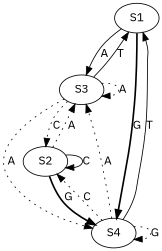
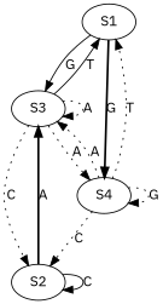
  strict digraph {
    fontname="IBM Plex Sans"
    node [fontname="IBM Plex Sans"]
    edge [fontname="IBM Plex Sans" style=dotted]
    S1
    S3
    S4
    S2
-   S1 -> S3 [label=A style=solid]
+   S1 -> S3 [label=G style=solid]
    S1 -> S4 [label=G style=bold]
    S3 -> S1 [label=T style=solid]
    S3 -> S3 [label=A]
    S3 -> S4 [label=A]
    S3 -> S2 [label=C]
-   S4 -> S1 [label=T style=solid]
+   S4 -> S1 [label=T]
    S4 -> S3 [label=A]
    S4 -> S4 [label=G]
    S4 -> S2 [label=C]
-   S2 -> S3 [label=A]
-   S2 -> S4 [label=G style=bold]
+   S2 -> S3 [label=A style=bold]
    S2 -> S2 [label=C style=solid]
  }
